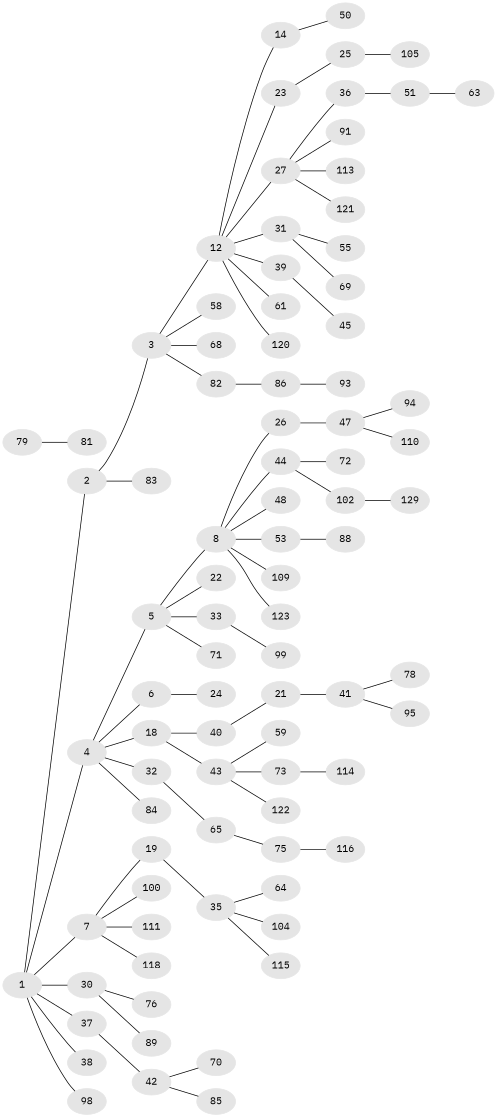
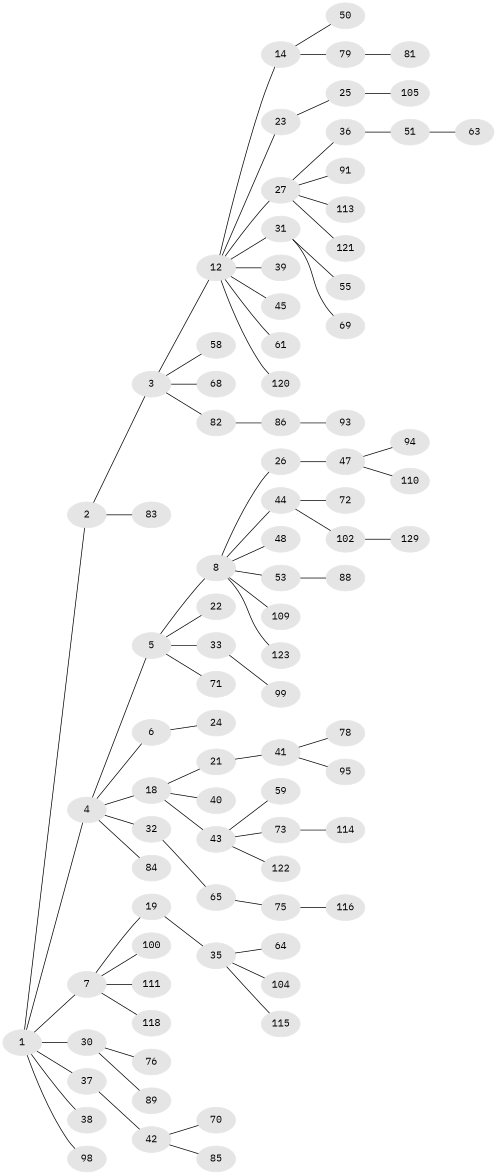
  graph {
    fontname="IBM Plex Mono"
    rankdir=LR
    node [color=gray90 fontname="IBM Plex Mono" style=filled]
    edge [fontname="IBM Plex Mono"]
    1 [super="+9"]
    2 [super="+20"]
    4 [super="+11"]
    7 [super="+10"]
    30 [super="+34"]
    37
    38 [super="+60"]
    98 [super="+117"]
    3 [super="+49"]
    83
    5 [super="+15"]
    6 [super="+13"]
    18
    32
    84
    19 [super="+103"]
    100
    111
    118
    76
    89 [super="+128"]
    42 [super="+74"]
    12 [super="+16"]
    58 [super="+80"]
    68
    82 [super="+126"]
    14 [super="+106"]
    23
    27 [super="+29"]
    31 [super="+52"]
    39
    45
    61
    120
    86 [super="+92"]
    8 [super="+28"]
    22
    33 [super="+87"]
    71
    24
    21 [super="+62"]
    40
    43 [super="+108"]
    65 [super="+90"]
    26 [super="+66"]
    44 [super="+46"]
    48
    53 [super="+97"]
    109
    123
    99
    35 [super="+57"]
    47 [super="+54"]
    72
    102 [super="+107"]
    88
    50
    79 [super="+119"]
    25
    36 [super="+77"]
    91
    113
    121
    55 [super="+56"]
    69 [super="+112"]
    81
    41
    59
    73 [super="+96"]
    122
    64
    104
    115
    78
    95 [super="+101"]
    105
    94
    110
    51 [super="+127"]
    75
    63
    70
    85
    114 [super="+125"]
    129
    116 [super="+124"]
    93
    1 -- 2
    1 -- 4
    1 -- 7
    1 -- 30
    1 -- 37
    1 -- 38
    1 -- 98
    2 -- 3
    2 -- 83
    4 -- 5
    4 -- 6
    4 -- 18
    4 -- 32
    4 -- 84
    7 -- 19
    7 -- 100
    7 -- 111
    7 -- 118
    30 -- 76
    30 -- 89
    37 -- 42
    3 -- 12
    3 -- 58
    3 -- 68
    3 -- 82
    5 -- 8
    5 -- 22
    5 -- 33
    5 -- 71
    6 -- 24
-   40 -- 21
+   18 -- 21
    18 -- 40
    18 -- 43
    32 -- 65
    19 -- 35
    42 -- 70
    42 -- 85
    12 -- 14
    12 -- 23
    12 -- 27
    12 -- 31
    12 -- 39
-   39 -- 45
+   12 -- 45
    12 -- 61
    12 -- 120
    82 -- 86
    14 -- 50
+   14 -- 79
    23 -- 25
    27 -- 36
    27 -- 91
    27 -- 113
    27 -- 121
    31 -- 55
    31 -- 69
    86 -- 93
    8 -- 26
    8 -- 44
    8 -- 48
    8 -- 53
    8 -- 109
    8 -- 123
    33 -- 99
    21 -- 41
    43 -- 59
    43 -- 73
    43 -- 122
    65 -- 75
    26 -- 47
    44 -- 72
    44 -- 102
    53 -- 88
    35 -- 64
    35 -- 104
    35 -- 115
    47 -- 94
    47 -- 110
    102 -- 129
    79 -- 81
    25 -- 105
    36 -- 51
    41 -- 78
    41 -- 95
    73 -- 114
    51 -- 63
    75 -- 116
  }
